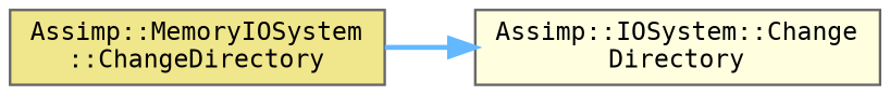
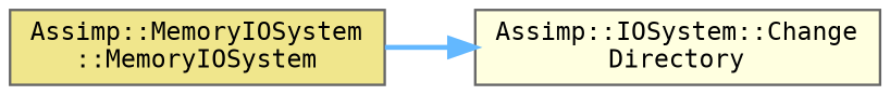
  digraph {
    rankdir=LR
    node [fontname=Terminal fontsize=10 shape=box style=filled]
-   n1 [color=gray40 fillcolor=khaki fontcolor=black height=0.2 label="Assimp::MemoryIOSystem\l::ChangeDirectory" width=0.4]
+   n1 [color=gray40 fillcolor=khaki fontcolor=black height=0.2 label="Assimp::MemoryIOSystem\l::MemoryIOSystem" width=0.4]
    n2 [color=grey40 fillcolor=lightyellow height=0.2 label="Assimp::IOSystem::Change\lDirectory" width=0.4]
    n1 -> n2 [color=steelblue1 fontname=Terminal fontsize=10 labelfontname=Helvetica labelfontsize=10 style=bold]
  }
